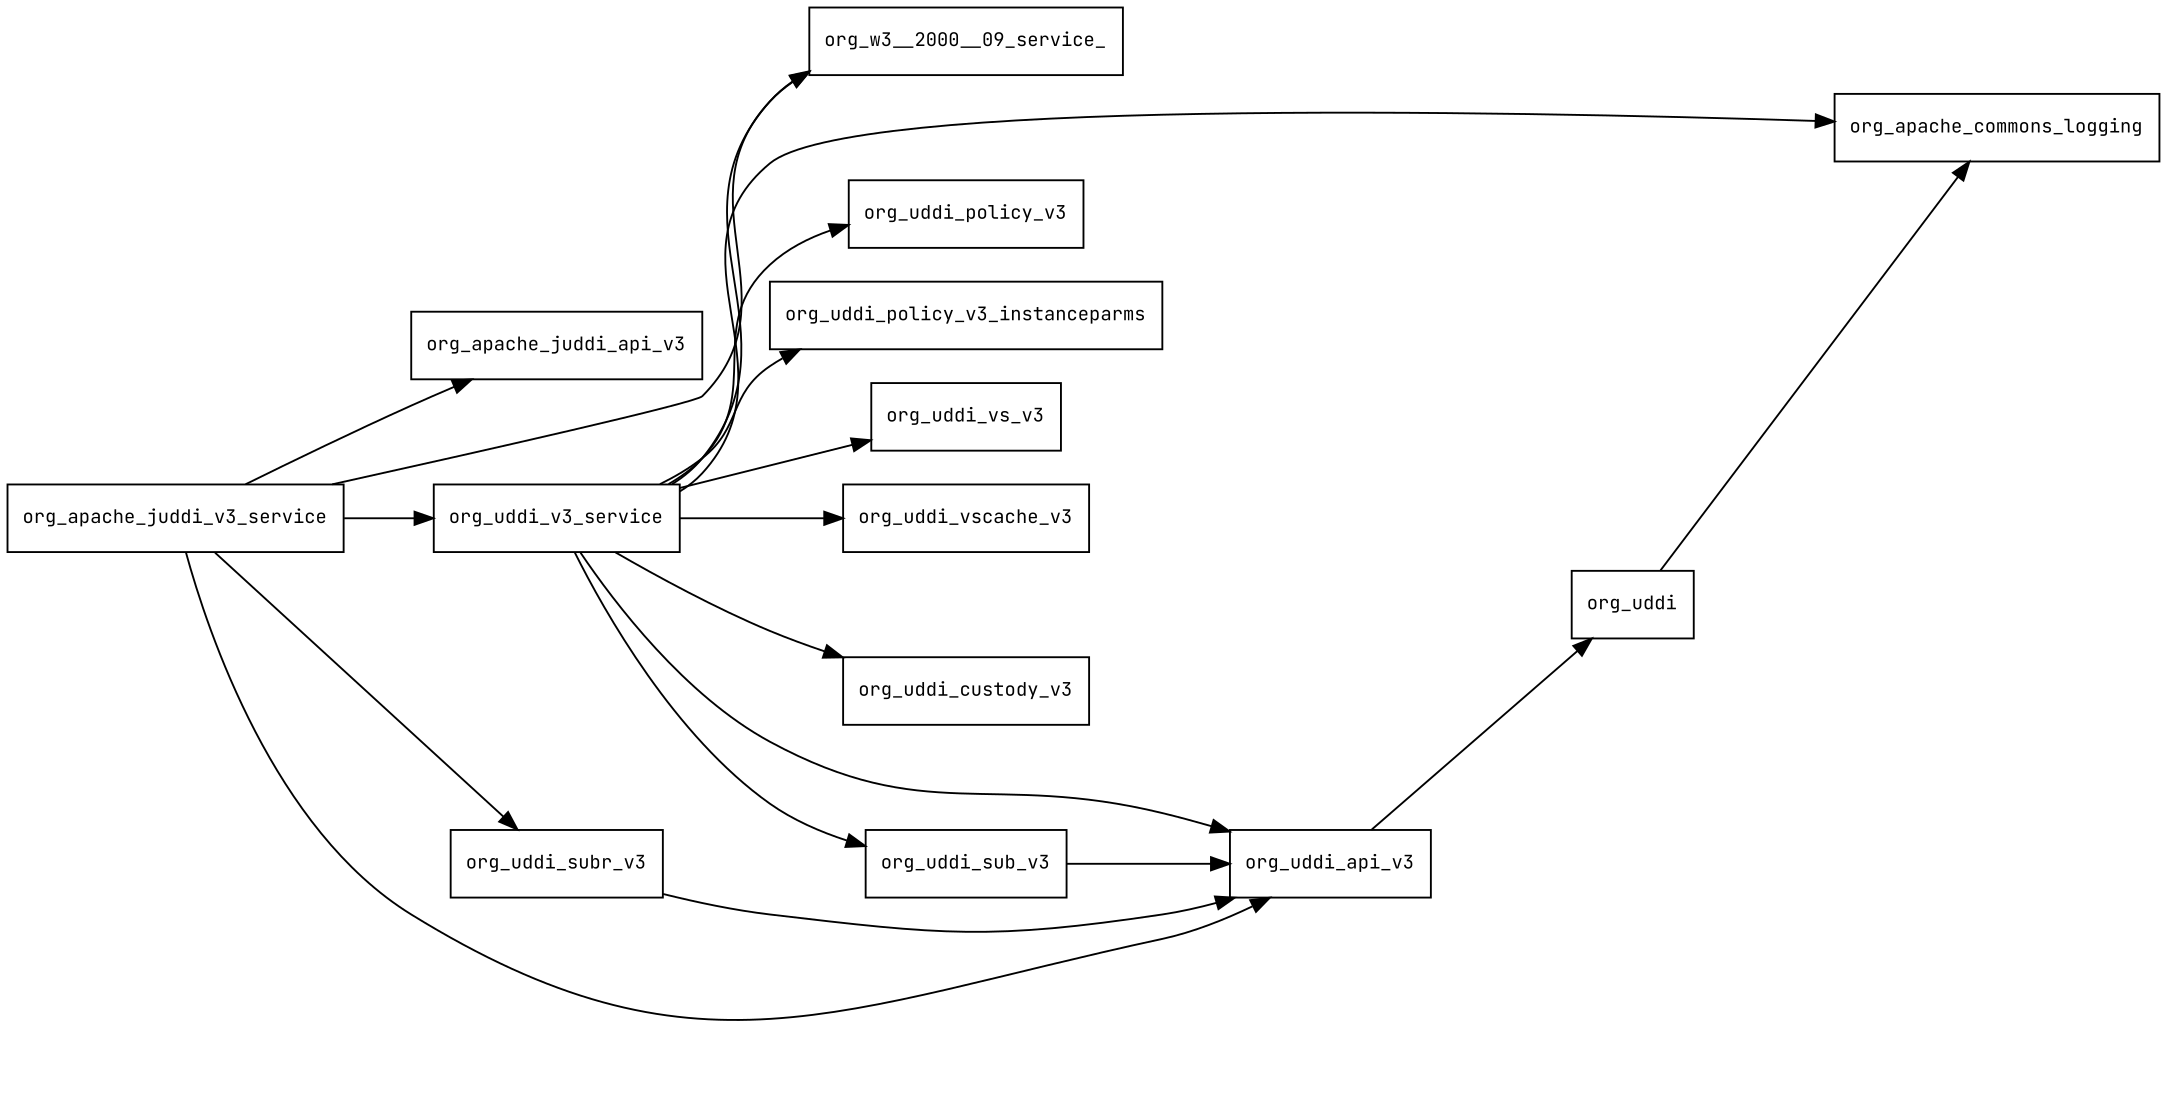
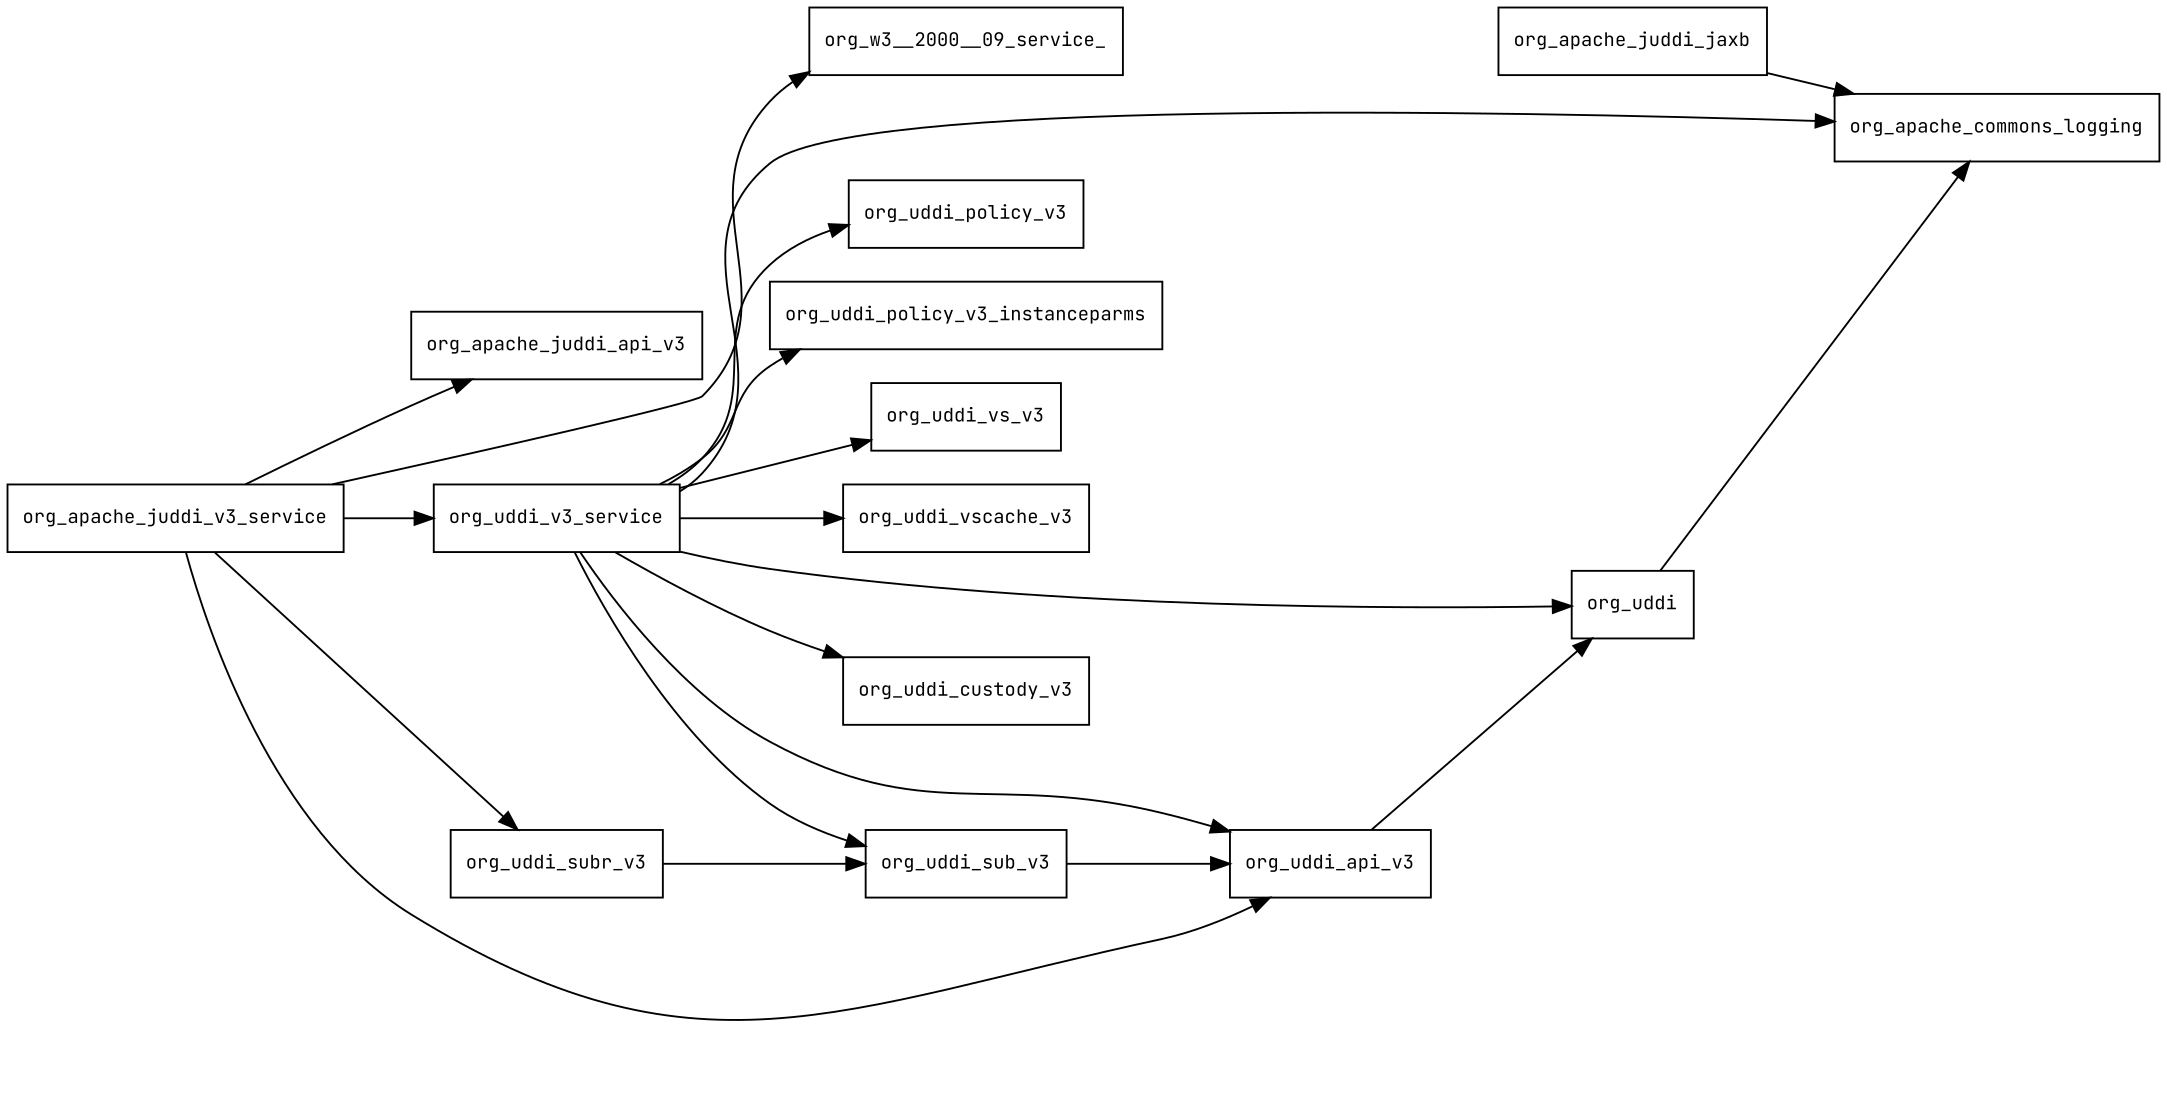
  digraph {
    fontname="JetBrains Mono"
    rankdir=LR
    node [fontname="JetBrains Mono" fontsize=10.0 shape=box]
    edge [fontname="JetBrains Mono"]
+   org_apache_juddi_jaxb
    org_apache_commons_logging
    org_apache_juddi_v3_service
    org_apache_juddi_api_v3
    org_uddi_api_v3
    org_uddi_v3_service
    n7 [label=org_w3__2000__09_service_]
    org_uddi_subr_v3
    org_uddi
    org_uddi_custody_v3
    org_uddi_sub_v3
    org_uddi_policy_v3
    org_uddi_policy_v3_instanceparms
    org_uddi_vs_v3
    org_uddi_vscache_v3
+   org_apache_juddi_jaxb -> org_apache_commons_logging
    org_apache_juddi_v3_service -> org_apache_juddi_api_v3
    org_apache_juddi_v3_service -> org_uddi_api_v3
    org_apache_juddi_v3_service -> org_uddi_v3_service
    org_apache_juddi_v3_service -> n7
    org_apache_juddi_v3_service -> org_uddi_subr_v3
    org_uddi_api_v3 -> org_uddi
    org_uddi_v3_service -> org_apache_commons_logging
    org_uddi_v3_service -> org_uddi_api_v3
-   org_uddi_v3_service -> n7
+   org_uddi_v3_service -> org_uddi
    org_uddi_v3_service -> org_uddi_custody_v3
    org_uddi_v3_service -> org_uddi_sub_v3
    org_uddi_v3_service -> org_uddi_policy_v3
    org_uddi_v3_service -> org_uddi_policy_v3_instanceparms
    org_uddi_v3_service -> org_uddi_vs_v3
    org_uddi_v3_service -> org_uddi_vscache_v3
-   org_uddi_subr_v3 -> org_uddi_api_v3
+   org_uddi_subr_v3 -> org_uddi_sub_v3
    org_uddi -> org_apache_commons_logging
    org_uddi_sub_v3 -> org_uddi_api_v3
  }
